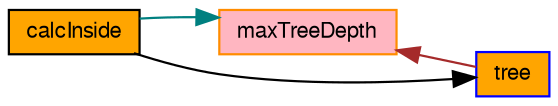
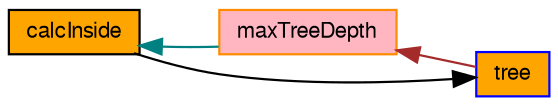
  digraph {
    rankdir=LR
    node [fillcolor=orange fontname=FreeSans fontsize=10 shape=record style=filled]
    edge [dir=back fontname=FreeSans fontsize=10 labelfontname=FreeSans labelfontsize=10 style=solid]
    n1 [color=black fontcolor=black height=0.2 label=calcInside width=0.4]
    n2 [color=darkorange fillcolor=lightpink height=0.2 label=maxTreeDepth width=0.4]
    n3 [color=blue height=0.2 label=tree width=0.4]
-   n2 -> n1 [color=teal]
+   n1 -> n2 [color=teal]
    n2 -> n3 [color=brown]
    n3 -> n1 [color=black]
  }
